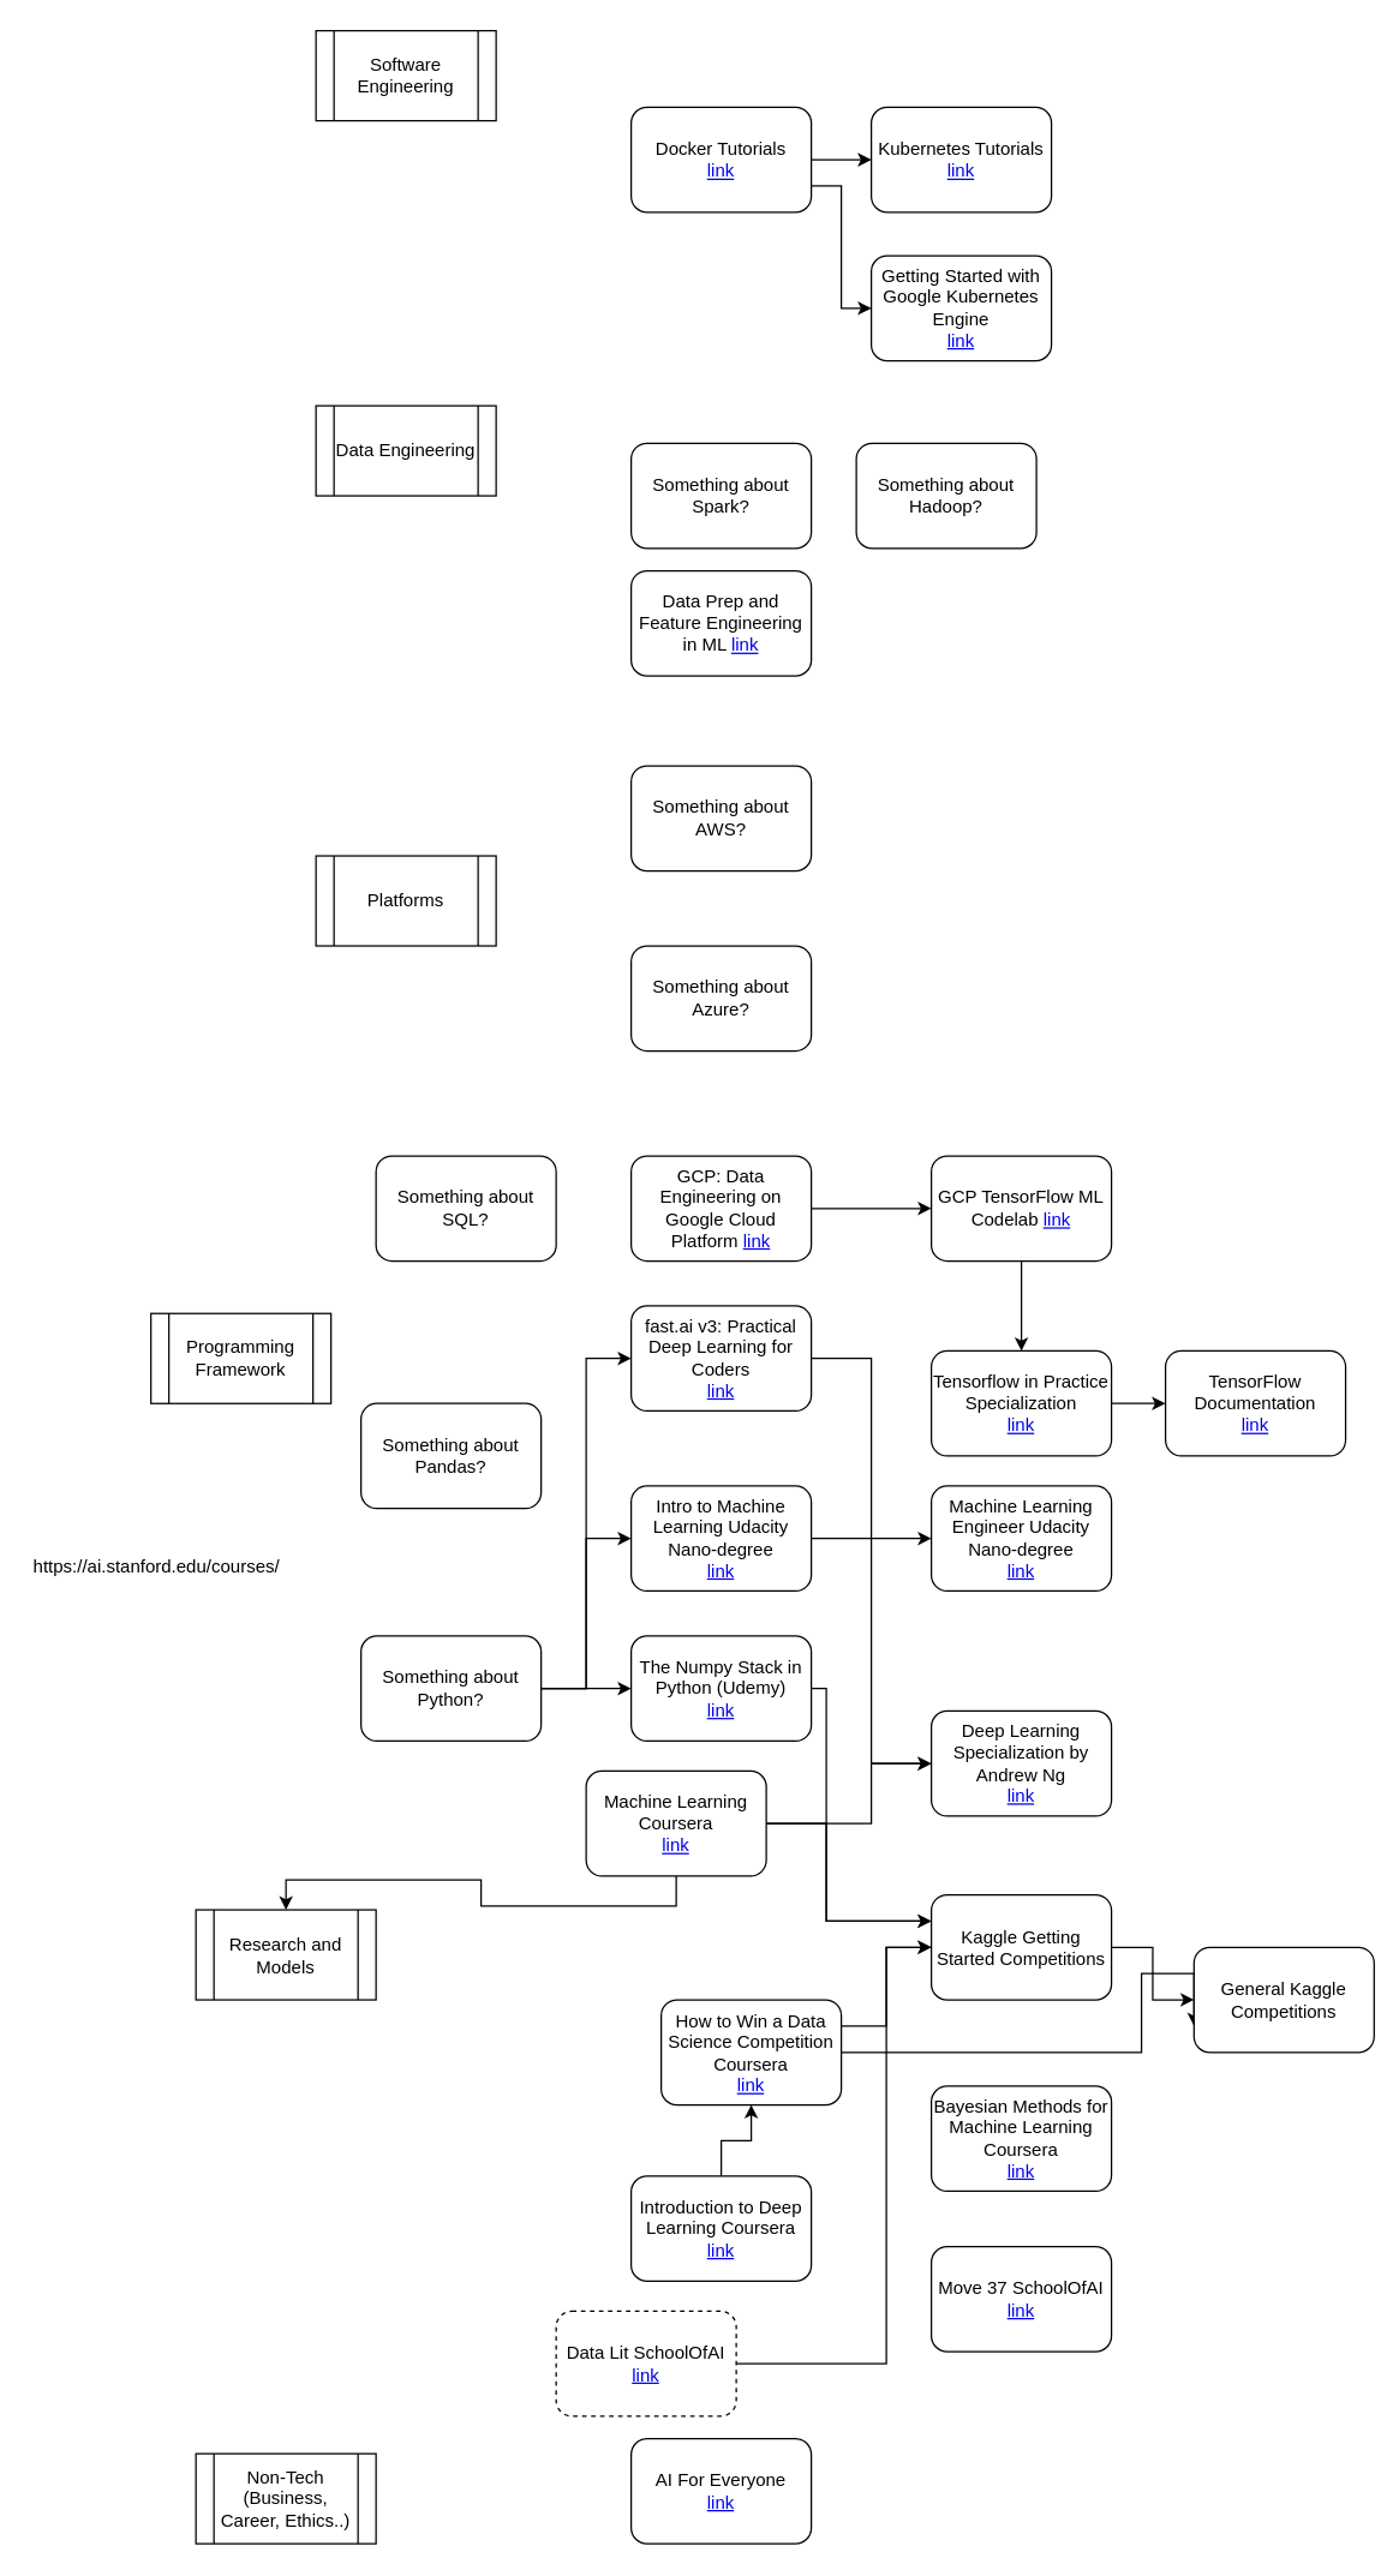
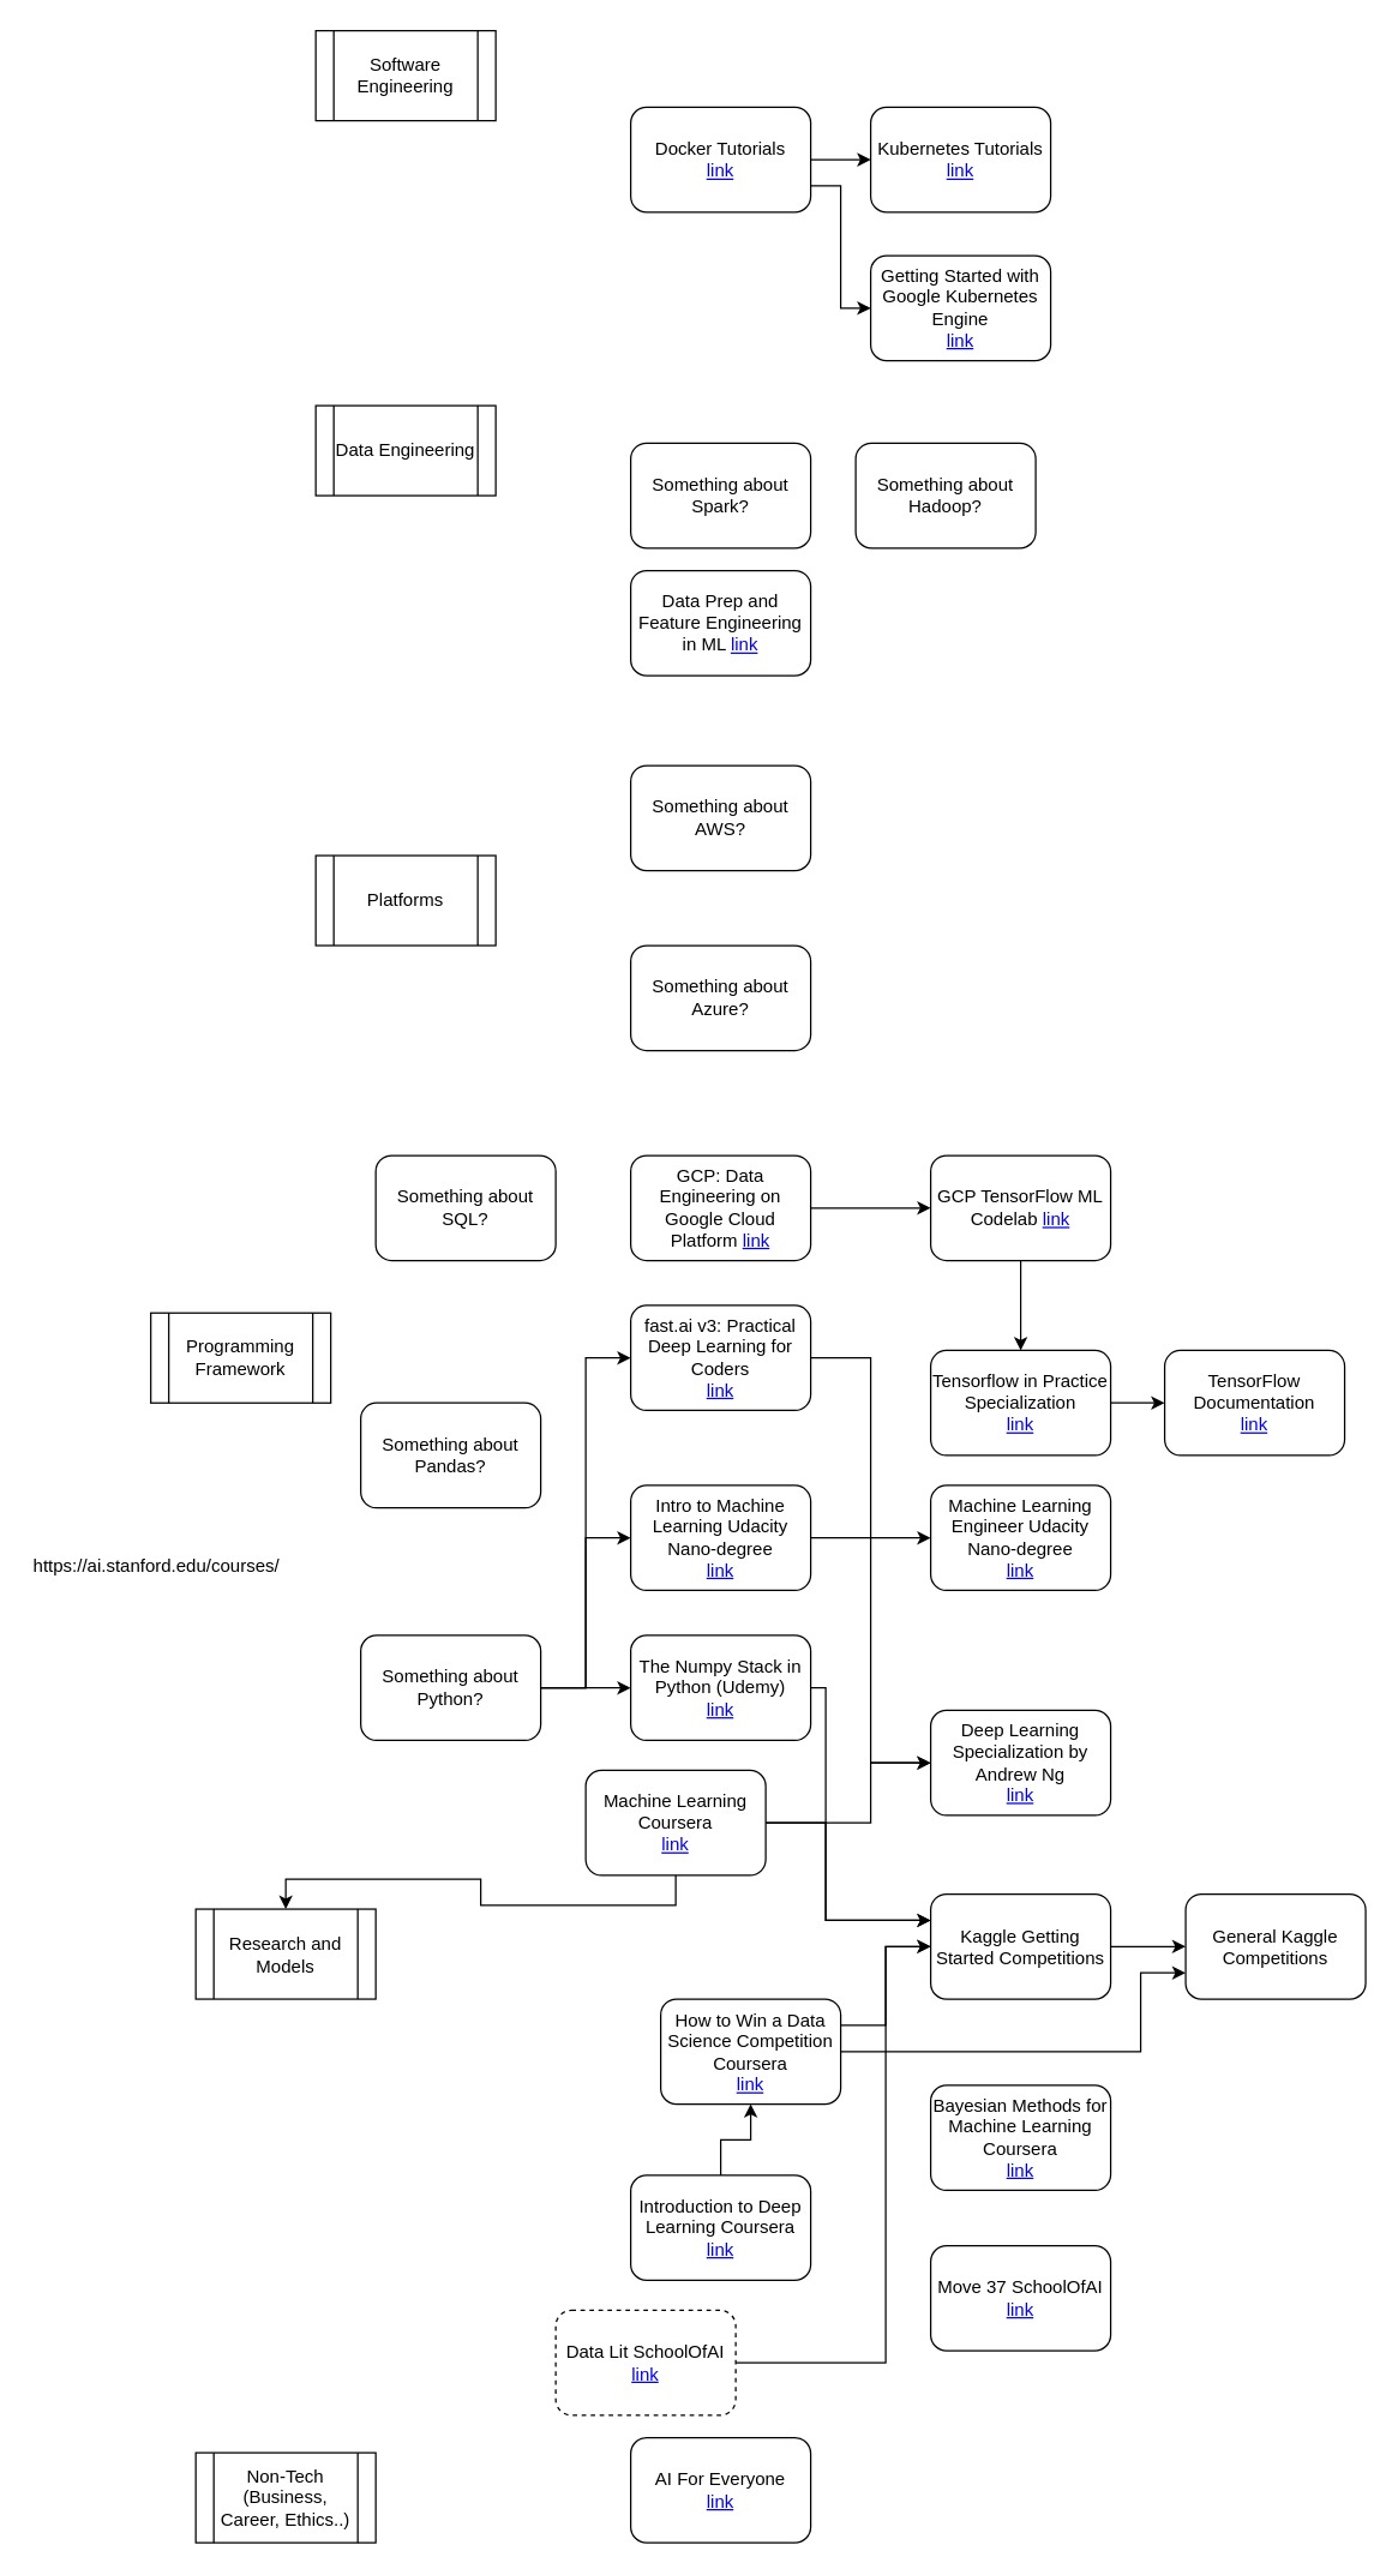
  <mxCell id="0" />
  <mxCell id="1" parent="0" />
  <mxCell id="2" value="Data Engineering" style="shape=process;whiteSpace=wrap;html=1;backgroundOutline=1;" parent="1" vertex="1"><mxGeometry x="210" y="270" width="120" height="60" as="geometry" /></mxCell>
  <mxCell id="3" value="Platforms" style="shape=process;whiteSpace=wrap;html=1;backgroundOutline=1;" parent="1" vertex="1"><mxGeometry x="210" y="570" width="120" height="60" as="geometry" /></mxCell>
  <mxCell id="4" value="Programming Framework" style="shape=process;whiteSpace=wrap;html=1;backgroundOutline=1;" parent="1" vertex="1"><mxGeometry y="875" width="120" height="60" as="geometry" x="100" /></mxCell>
  <mxCell id="5" value="Research and Models" style="shape=process;whiteSpace=wrap;html=1;backgroundOutline=1;" parent="1" vertex="1"><mxGeometry x="130" y="1272.5" width="120" height="60" as="geometry" /></mxCell>
  <mxCell id="6" value="" style="edgeStyle=orthogonalEdgeStyle;rounded=0;orthogonalLoop=1;jettySize=auto;html=1;" parent="1" source="9" target="10" edge="1"><mxGeometry relative="1" as="geometry"><Array as="points"><mxPoint x="580" y="1215" /><mxPoint x="580" y="1175" /></Array></mxGeometry></mxCell>
  <mxCell id="7" style="edgeStyle=orthogonalEdgeStyle;rounded=0;orthogonalLoop=1;jettySize=auto;html=1;exitX=1;exitY=0.5;exitDx=0;exitDy=0;entryX=0;entryY=0.25;entryDx=0;entryDy=0;" parent="1" source="9" target="27" edge="1"><mxGeometry relative="1" as="geometry"><Array as="points"><mxPoint x="550" y="1215" /><mxPoint x="550" y="1280" /></Array></mxGeometry></mxCell>
  <mxCell id="8" style="edgeStyle=orthogonalEdgeStyle;rounded=0;orthogonalLoop=1;jettySize=auto;html=1;exitX=0.5;exitY=1;exitDx=0;exitDy=0;" parent="1" source="9" target="5" edge="1"><mxGeometry relative="1" as="geometry" /></mxCell>
  <mxCell id="9" value="Machine Learning Coursera&lt;br&gt;&lt;a href=&quot;https://www.coursera.org/learn/machine-learning&quot;&gt;link&lt;/a&gt;&lt;br&gt;" style="rounded=1;whiteSpace=wrap;html=1;" parent="1" vertex="1"><mxGeometry x="390" y="1180" width="120" height="70" as="geometry" /></mxCell>
  <mxCell id="10" value="Deep Learning Specialization by Andrew Ng&lt;br&gt;&lt;a href=&quot;https://www.coursera.org/specializations/deep-learning&quot;&gt;link&lt;/a&gt;&lt;br&gt;" style="rounded=1;whiteSpace=wrap;html=1;" parent="1" vertex="1"><mxGeometry x="620" y="1140" width="120" height="70" as="geometry" /></mxCell>
  <mxCell id="11" value="Non-Tech (Business, Career, Ethics..)" style="shape=process;whiteSpace=wrap;html=1;backgroundOutline=1;" parent="1" vertex="1"><mxGeometry x="130" y="1635" width="120" height="60" as="geometry" /></mxCell>
  <mxCell id="12" value="AI For Everyone&lt;br&gt;&lt;a href=&quot;https://www.coursera.org/learn/ai-for-everyone&quot;&gt;link&lt;/a&gt;&lt;br&gt;" style="rounded=1;whiteSpace=wrap;html=1;" parent="1" vertex="1"><mxGeometry x="420" y="1625" width="120" height="70" as="geometry" /></mxCell>
  <mxCell id="13" style="edgeStyle=orthogonalEdgeStyle;rounded=0;orthogonalLoop=1;jettySize=auto;html=1;exitX=1;exitY=0.5;exitDx=0;exitDy=0;entryX=0;entryY=0.5;entryDx=0;entryDy=0;" parent="1" source="14" target="49" edge="1"><mxGeometry relative="1" as="geometry" /></mxCell>
  <mxCell id="14" value="Tensorflow in Practice Specialization&lt;br&gt;&lt;a href=&quot;https://www.coursera.org/specializations/tensorflow-in-practice&quot;&gt;link&lt;/a&gt;&lt;br&gt;" style="rounded=1;whiteSpace=wrap;html=1;" parent="1" vertex="1"><mxGeometry x="620" y="900" width="120" height="70" as="geometry" /></mxCell>
  <mxCell id="15" style="edgeStyle=orthogonalEdgeStyle;rounded=0;orthogonalLoop=1;jettySize=auto;html=1;exitX=1;exitY=0.5;exitDx=0;exitDy=0;entryX=0;entryY=0.5;entryDx=0;entryDy=0;" parent="1" source="16" target="10" edge="1"><mxGeometry relative="1" as="geometry" /></mxCell>
  <mxCell id="16" value="fast.ai v3: Practical Deep Learning for Coders&lt;br&gt;&lt;a href=&quot;https://course.fast.ai/&quot;&gt;link&lt;/a&gt;&lt;br&gt;" style="rounded=1;whiteSpace=wrap;html=1;" parent="1" vertex="1"><mxGeometry x="420" y="870" width="120" height="70" as="geometry" /></mxCell>
  <mxCell id="17" value="Move 37 SchoolOfAI&lt;br&gt;&lt;a href=&quot;https://www.theschool.ai/courses/move-37-course/&quot;&gt;link&lt;/a&gt;&lt;br&gt;" style="rounded=1;whiteSpace=wrap;html=1;" parent="1" vertex="1"><mxGeometry x="620" y="1497" width="120" height="70" as="geometry" /></mxCell>
  <mxCell id="18" value="Getting Started with Google Kubernetes Engine&lt;br&gt;&lt;a href=&quot;https://www.coursera.org/learn/google-kubernetes-engine&quot;&gt;link&lt;/a&gt;&lt;br&gt;" style="rounded=1;whiteSpace=wrap;html=1;" parent="1" vertex="1"><mxGeometry x="580" y="170" width="120" height="70" as="geometry" /></mxCell>
  <mxCell id="19" value="Kubernetes Tutorials&lt;br&gt;&lt;a href=&quot;https://kubernetes.io/docs/tutorials/&quot;&gt;link&lt;/a&gt;&lt;br&gt;" style="rounded=1;whiteSpace=wrap;html=1;" parent="1" vertex="1"><mxGeometry x="580" y="71" width="120" height="70" as="geometry" /></mxCell>
  <mxCell id="20" style="edgeStyle=orthogonalEdgeStyle;rounded=0;orthogonalLoop=1;jettySize=auto;html=1;exitX=1;exitY=0.5;exitDx=0;exitDy=0;entryX=0;entryY=0.5;entryDx=0;entryDy=0;" parent="1" source="22" target="19" edge="1"><mxGeometry relative="1" as="geometry" /></mxCell>
  <mxCell id="21" style="edgeStyle=orthogonalEdgeStyle;rounded=0;orthogonalLoop=1;jettySize=auto;html=1;exitX=1;exitY=0.75;exitDx=0;exitDy=0;entryX=0;entryY=0.5;entryDx=0;entryDy=0;" parent="1" source="22" target="18" edge="1"><mxGeometry relative="1" as="geometry" /></mxCell>
  <mxCell id="22" value="Docker Tutorials&lt;br&gt;&lt;a href=&quot;https://docs.docker.com/get-started/&quot;&gt;link&lt;/a&gt;&lt;br&gt;" style="rounded=1;whiteSpace=wrap;html=1;" parent="1" vertex="1"><mxGeometry x="420" y="71" width="120" height="70" as="geometry" /></mxCell>
  <mxCell id="23" value="" style="edgeStyle=orthogonalEdgeStyle;rounded=0;orthogonalLoop=1;jettySize=auto;html=1;exitX=1;exitY=0.25;exitDx=0;exitDy=0;" parent="1" source="25" target="27" edge="1"><mxGeometry relative="1" as="geometry" /></mxCell>
  <mxCell id="24" style="edgeStyle=orthogonalEdgeStyle;rounded=0;orthogonalLoop=1;jettySize=auto;html=1;exitX=1;exitY=0.5;exitDx=0;exitDy=0;entryX=0;entryY=0.75;entryDx=0;entryDy=0;" parent="1" source="25" target="28" edge="1"><mxGeometry relative="1" as="geometry"><mxPoint x="790" y="1325" as="targetPoint" /><Array as="points"><mxPoint x="760" y="1368" /><mxPoint x="760" y="1315" /></Array></mxGeometry></mxCell>
  <mxCell id="25" value="How to Win a Data Science Competition Coursera&lt;br&gt;&lt;a href=&quot;https://www.coursera.org/learn/competitive-data-science&quot;&gt;link&lt;/a&gt;&lt;br&gt;" style="rounded=1;whiteSpace=wrap;html=1;" parent="1" vertex="1"><mxGeometry x="440" y="1332.5" width="120" height="70" as="geometry" /></mxCell>
  <mxCell id="26" value="" style="edgeStyle=orthogonalEdgeStyle;rounded=0;orthogonalLoop=1;jettySize=auto;html=1;" parent="1" source="27" target="28" edge="1"><mxGeometry relative="1" as="geometry" /></mxCell>
  <mxCell id="27" value="Kaggle Getting Started Competitions&lt;br&gt;" style="rounded=1;whiteSpace=wrap;html=1;" parent="1" vertex="1"><mxGeometry x="620" y="1262.5" width="120" height="70" as="geometry" /></mxCell>
- <mxCell id="28" value="General Kaggle Competitions&lt;br&gt;" style="rounded=1;whiteSpace=wrap;html=1;" parent="1" vertex="1"><mxGeometry x="795" y="1297.5" width="120" height="70" as="geometry" /></mxCell>
+ <mxCell id="28" value="General Kaggle Competitions&lt;br&gt;" style="rounded=1;whiteSpace=wrap;html=1;" parent="1" vertex="1"><mxGeometry x="790" y="1262.5" width="120" height="70" as="geometry" /></mxCell>
  <mxCell id="29" style="edgeStyle=orthogonalEdgeStyle;rounded=0;orthogonalLoop=1;jettySize=auto;html=1;exitX=1;exitY=0.5;exitDx=0;exitDy=0;entryX=0;entryY=0.5;entryDx=0;entryDy=0;" parent="1" source="30" target="31" edge="1"><mxGeometry relative="1" as="geometry" /></mxCell>
  <mxCell id="30" value="Intro to Machine Learning Udacity Nano-degree&lt;br&gt;&lt;a href=&quot;https://www.udacity.com/course/machine-learning-engineer-nanodegree--nd009t&quot;&gt;link&lt;/a&gt;&lt;br&gt;" style="rounded=1;whiteSpace=wrap;html=1;" parent="1" vertex="1"><mxGeometry x="420" y="990" width="120" height="70" as="geometry" /></mxCell>
  <mxCell id="31" value="Machine Learning Engineer Udacity Nano-degree&lt;br&gt;&lt;a href=&quot;https://www.udacity.com/course/machine-learning-engineer-nanodegree--nd009t&quot;&gt;link&lt;/a&gt;&lt;br&gt;" style="rounded=1;whiteSpace=wrap;html=1;" parent="1" vertex="1"><mxGeometry x="620" y="990" width="120" height="70" as="geometry" /></mxCell>
  <mxCell id="32" style="edgeStyle=orthogonalEdgeStyle;rounded=0;orthogonalLoop=1;jettySize=auto;html=1;exitX=1;exitY=0.5;exitDx=0;exitDy=0;entryX=0;entryY=0.5;entryDx=0;entryDy=0;" parent="1" source="33" target="27" edge="1"><mxGeometry relative="1" as="geometry"><Array as="points"><mxPoint x="590" y="1575" /><mxPoint x="590" y="1298" /></Array></mxGeometry></mxCell>
  <mxCell id="33" value="Data Lit SchoolOfAI&lt;br&gt;&lt;a href=&quot;https://www.theschool.ai/courses/data-lit/&quot;&gt;link&lt;/a&gt;&lt;br&gt;" style="rounded=1;whiteSpace=wrap;html=1;dashed=1;" parent="1" vertex="1"><mxGeometry x="370" y="1540" width="120" height="70" as="geometry" /></mxCell>
  <mxCell id="34" value="Something about Spark?&lt;br&gt;" style="rounded=1;whiteSpace=wrap;html=1;" parent="1" vertex="1"><mxGeometry x="420" y="295" width="120" height="70" as="geometry" /></mxCell>
  <mxCell id="35" value="Something about AWS?&lt;br&gt;" style="rounded=1;whiteSpace=wrap;html=1;" parent="1" vertex="1"><mxGeometry x="420" y="510" width="120" height="70" as="geometry" /></mxCell>
  <mxCell id="36" value="Something about Azure?&lt;br&gt;" style="rounded=1;whiteSpace=wrap;html=1;" parent="1" vertex="1"><mxGeometry x="420" y="630" width="120" height="70" as="geometry" /></mxCell>
  <mxCell id="37" value="" style="edgeStyle=orthogonalEdgeStyle;rounded=0;orthogonalLoop=1;jettySize=auto;html=1;" parent="1" source="38" target="40" edge="1"><mxGeometry relative="1" as="geometry" /></mxCell>
  <mxCell id="38" value="GCP: Data Engineering on Google Cloud Platform &lt;a href=&quot;https://www.coursera.org/specializations/gcp-data-machine-learning&quot;&gt;link&lt;/a&gt;&lt;br&gt;" style="rounded=1;whiteSpace=wrap;html=1;" parent="1" vertex="1"><mxGeometry x="420" y="770" width="120" height="70" as="geometry" /></mxCell>
  <mxCell id="39" style="edgeStyle=orthogonalEdgeStyle;rounded=0;orthogonalLoop=1;jettySize=auto;html=1;exitX=0.5;exitY=1;exitDx=0;exitDy=0;entryX=0.5;entryY=0;entryDx=0;entryDy=0;" parent="1" source="40" target="14" edge="1"><mxGeometry relative="1" as="geometry" /></mxCell>
  <mxCell id="40" value="GCP TensorFlow ML Codelab&amp;nbsp;&lt;a href=&quot;https://codelabs.developers.google.com/codelabs/end-to-end-ml/index.html&quot;&gt;link&lt;/a&gt;&lt;br&gt;" style="rounded=1;whiteSpace=wrap;html=1;" parent="1" vertex="1"><mxGeometry x="620" y="770" width="120" height="70" as="geometry" /></mxCell>
  <mxCell id="41" style="edgeStyle=orthogonalEdgeStyle;rounded=0;orthogonalLoop=1;jettySize=auto;html=1;exitX=1;exitY=0.5;exitDx=0;exitDy=0;entryX=0;entryY=0.25;entryDx=0;entryDy=0;" parent="1" source="42" target="27" edge="1"><mxGeometry relative="1" as="geometry"><Array as="points"><mxPoint x="550" y="1125" /><mxPoint x="550" y="1280" /></Array></mxGeometry></mxCell>
  <mxCell id="42" value="The Numpy Stack in Python (Udemy)&lt;br&gt;&lt;a href=&quot;https://www.udemy.com/deep-learning-prerequisites-the-numpy-stack-in-python/&quot;&gt;link&lt;/a&gt;&lt;br&gt;" style="rounded=1;whiteSpace=wrap;html=1;" parent="1" vertex="1"><mxGeometry x="420" y="1090" width="120" height="70" as="geometry" /></mxCell>
  <mxCell id="43" style="edgeStyle=orthogonalEdgeStyle;rounded=0;orthogonalLoop=1;jettySize=auto;html=1;exitX=0.5;exitY=0;exitDx=0;exitDy=0;entryX=0.5;entryY=1;entryDx=0;entryDy=0;" parent="1" source="44" target="25" edge="1"><mxGeometry relative="1" as="geometry" /></mxCell>
  <mxCell id="44" value="Introduction to Deep Learning Coursera&lt;br&gt;&lt;a href=&quot;https://www.coursera.org/learn/intro-to-deep-learning?specialization=aml&quot;&gt;link&lt;/a&gt;&lt;br&gt;" style="rounded=1;whiteSpace=wrap;html=1;" parent="1" vertex="1"><mxGeometry x="420" y="1450" width="120" height="70" as="geometry" /></mxCell>
  <mxCell id="45" value="Bayesian Methods for Machine Learning Coursera&lt;br&gt;&lt;a href=&quot;https://www.coursera.org/learn/bayesian-methods-in-machine-learning&quot;&gt;link&lt;/a&gt;&lt;br&gt;" style="rounded=1;whiteSpace=wrap;html=1;" parent="1" vertex="1"><mxGeometry x="620" y="1390" width="120" height="70" as="geometry" /></mxCell>
  <mxCell id="46" value="https://ai.stanford.edu/courses/" style="text;html=1;" parent="1" vertex="1"><mxGeometry x="20" y="1030" width="190" height="30" as="geometry" /></mxCell>
  <mxCell id="47" value="Data Prep and Feature Engineering in ML &lt;a href=&quot;https://developers.google.com/machine-learning/data-prep/&quot;&gt;link&lt;/a&gt;&lt;br&gt;" style="rounded=1;whiteSpace=wrap;html=1;" parent="1" vertex="1"><mxGeometry x="420" y="380" width="120" height="70" as="geometry" /></mxCell>
  <mxCell id="48" value="Software Engineering" style="shape=process;whiteSpace=wrap;html=1;backgroundOutline=1;" parent="1" vertex="1"><mxGeometry x="210" y="20" width="120" height="60" as="geometry" /></mxCell>
  <mxCell id="49" value="TensorFlow Documentation&lt;br&gt;&lt;a href=&quot;https://www.tensorflow.org/guide/&quot;&gt;link&lt;/a&gt;&lt;br&gt;" style="rounded=1;whiteSpace=wrap;html=1;" parent="1" vertex="1"><mxGeometry x="776" y="900" width="120" height="70" as="geometry" /></mxCell>
  <mxCell id="50" value="Something about Hadoop?&lt;br&gt;" style="rounded=1;whiteSpace=wrap;html=1;" parent="1" vertex="1"><mxGeometry x="570" y="295" width="120" height="70" as="geometry" /></mxCell>
  <mxCell id="51" style="edgeStyle=orthogonalEdgeStyle;rounded=0;orthogonalLoop=1;jettySize=auto;html=1;exitX=1;exitY=0.5;exitDx=0;exitDy=0;entryX=0;entryY=0.5;entryDx=0;entryDy=0;" parent="1" source="54" target="42" edge="1"><mxGeometry relative="1" as="geometry" /></mxCell>
  <mxCell id="52" style="edgeStyle=orthogonalEdgeStyle;rounded=0;orthogonalLoop=1;jettySize=auto;html=1;exitX=1;exitY=0.5;exitDx=0;exitDy=0;entryX=0;entryY=0.5;entryDx=0;entryDy=0;" parent="1" source="54" target="30" edge="1"><mxGeometry relative="1" as="geometry" /></mxCell>
  <mxCell id="53" style="edgeStyle=orthogonalEdgeStyle;rounded=0;orthogonalLoop=1;jettySize=auto;html=1;exitX=1;exitY=0.5;exitDx=0;exitDy=0;entryX=0;entryY=0.5;entryDx=0;entryDy=0;" parent="1" source="54" target="16" edge="1"><mxGeometry relative="1" as="geometry" /></mxCell>
  <mxCell id="54" value="Something about Python?&lt;br&gt;" style="rounded=1;whiteSpace=wrap;html=1;" parent="1" vertex="1"><mxGeometry x="240" y="1090" width="120" height="70" as="geometry" /></mxCell>
  <mxCell id="55" value="Something about SQL?&lt;br&gt;" style="rounded=1;whiteSpace=wrap;html=1;" parent="1" vertex="1"><mxGeometry x="250" y="770" width="120" height="70" as="geometry" /></mxCell>
  <mxCell id="56" value="Something about Pandas?&lt;br&gt;" style="rounded=1;whiteSpace=wrap;html=1;" parent="1" vertex="1"><mxGeometry x="240" y="935" width="120" height="70" as="geometry" /></mxCell>
